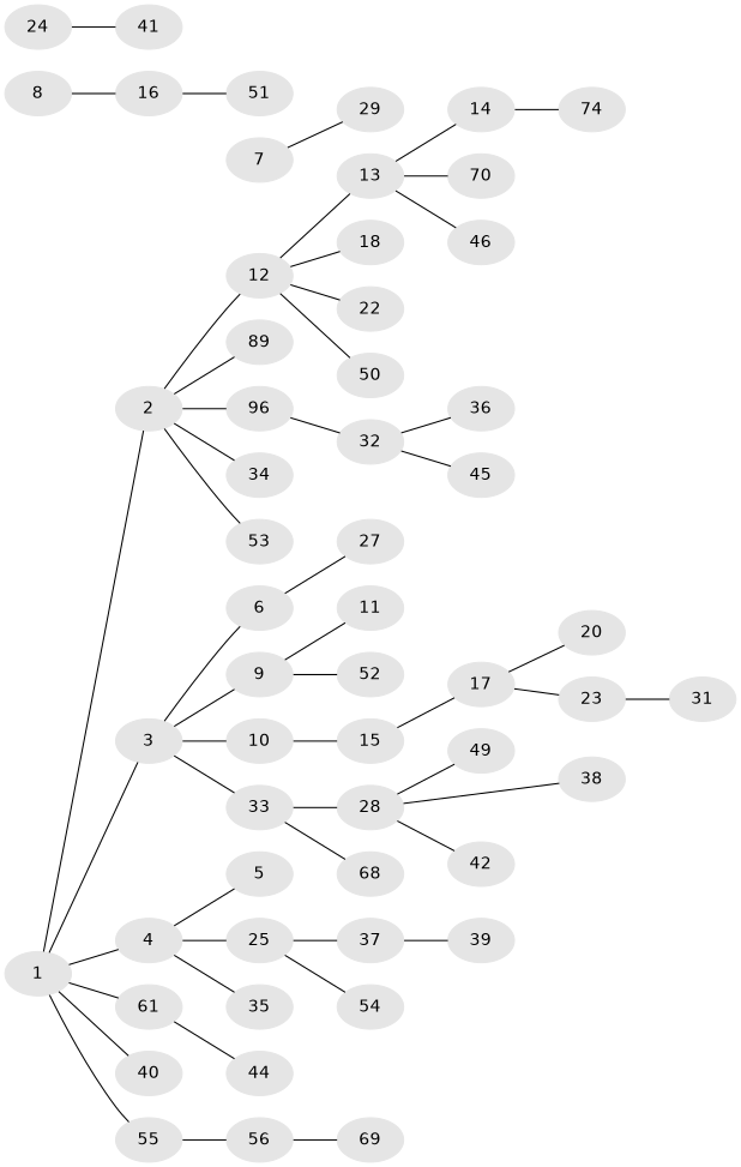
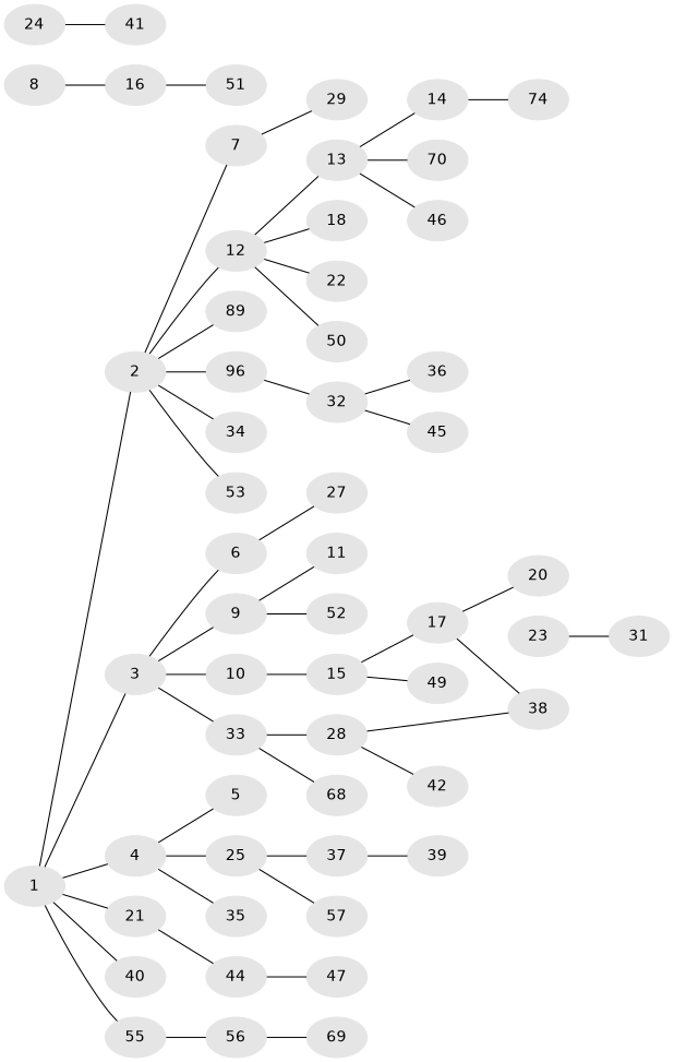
  graph {
    fontname="DejaVu Sans"
    rankdir=LR
    node [color=gray90 fontname="DejaVu Sans" style=filled]
    edge [fontname="DejaVu Sans"]
    1
    2
    3
    4
-   21 [label=61]
+   21
    40
    55
    7
    12
    n10 [label=89]
    n11 [label=96]
    34
    53
    6
    9
    10
    33
    5
    25
    35
    44
    56
    29
    13
    18
    22
    50
    32
    27
    11
    52
    15
    28
    n34 [label=68]
    8
    16
    37
-   57 [label=54]
+   57
    24
    41
    51
    38
    42
    17
    49
    14
    n47 [label=70]
    46
    n49 [label=74]
    20
    23
    31
+   47
    39
    36
    45
    n57 [label=69]
    1 -- 2
    1 -- 3
    1 -- 4
    1 -- 21
    1 -- 40
    1 -- 55
+   2 -- 7
    2 -- 12
    2 -- n10
    2 -- n11
    2 -- 34
    2 -- 53
    3 -- 6
    3 -- 9
    3 -- 10
    3 -- 33
    4 -- 5
    4 -- 25
    4 -- 35
    21 -- 44
    55 -- 56
    7 -- 29
    12 -- 13
    12 -- 18
    12 -- 22
    12 -- 50
    n11 -- 32
    6 -- 27
    9 -- 11
    9 -- 52
    10 -- 15
    33 -- 28
    33 -- n34
    25 -- 37
    25 -- 57
+   44 -- 47
    56 -- n57
    13 -- 14
    13 -- n47
    13 -- 46
    32 -- 36
    32 -- 45
    15 -- 17
-   28 -- 49
+   15 -- 49
    28 -- 38
    28 -- 42
    8 -- 16
    16 -- 51
    37 -- 39
    24 -- 41
    17 -- 20
-   17 -- 23
+   17 -- 38
    14 -- n49
    23 -- 31
  }
